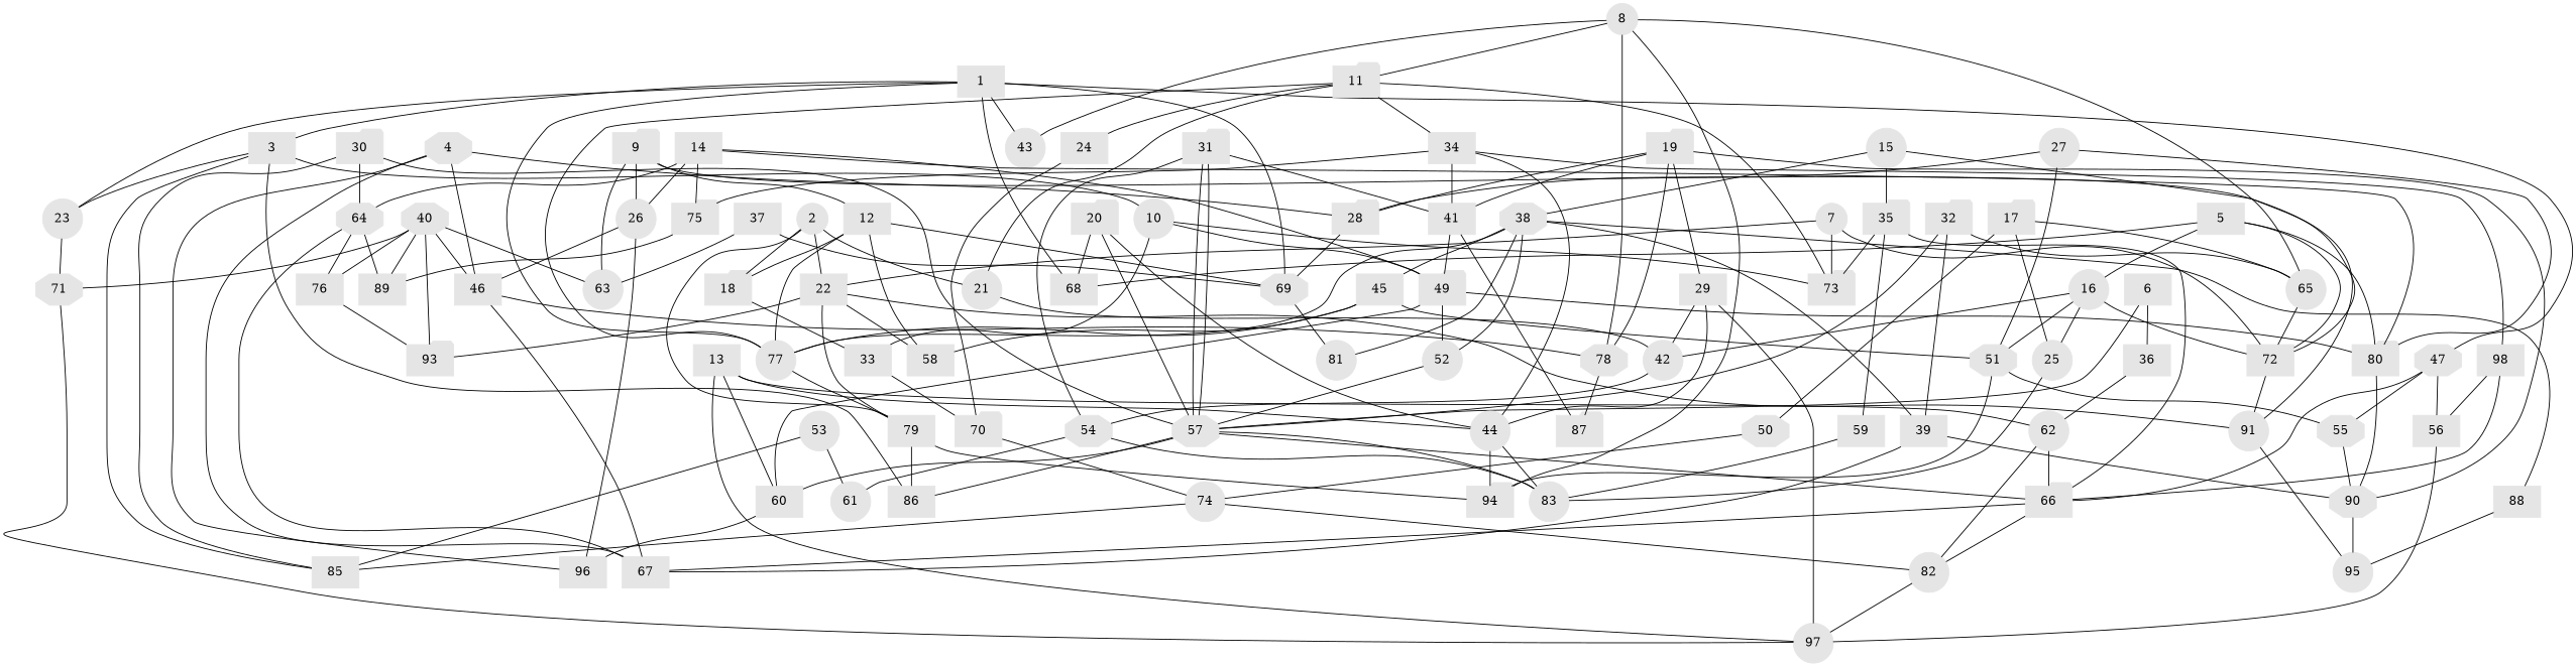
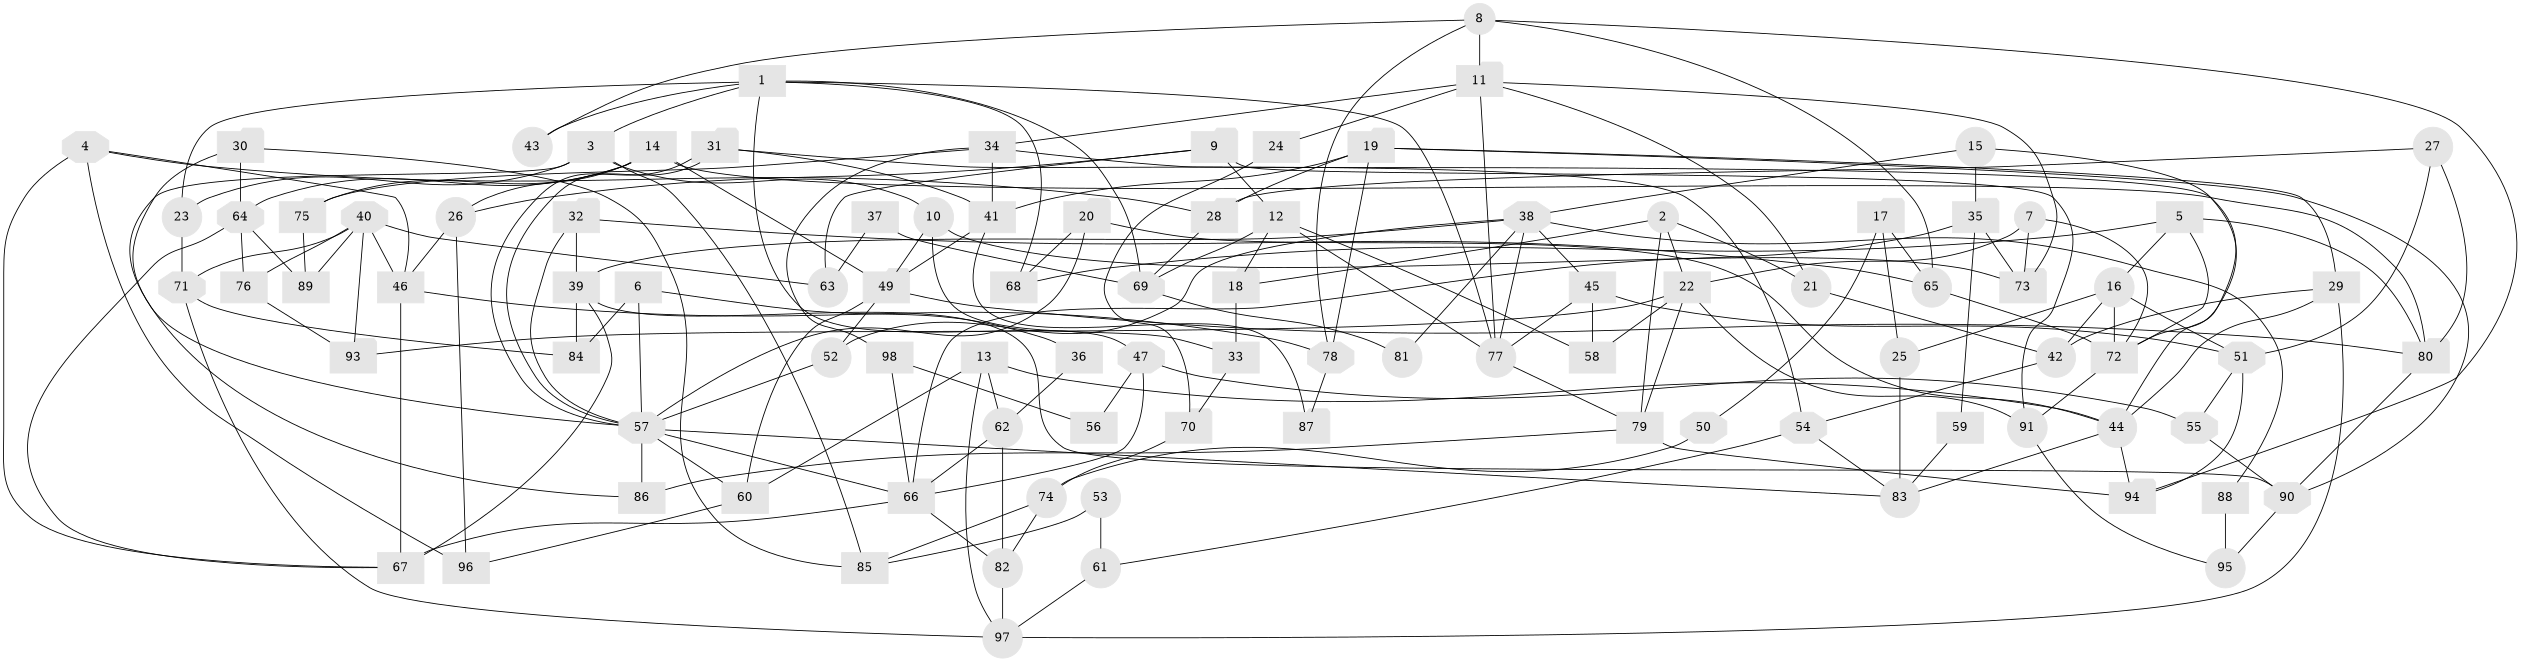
  graph {
    node [color=gray90 shape=box style=filled]
    1
    3
    23 [shape=circle]
    43 [shape=circle]
    47 [shape=octagon]
    68
    69 [shape=octagon]
    77 [shape=circle]
    10 [shape=circle]
    85
    86
    71 [shape=octagon]
    66 [shape=folder]
    55 [shape=octagon]
    56
    81 [shape=circle]
    79
    2 [shape=circle]
    18 [shape=folder]
    21 [shape=circle]
    22
    33
    42 [shape=circle]
    91 [shape=circle]
    58
    93 [shape=folder]
    94 [shape=folder]
    73 [shape=folder]
    49 [shape=folder]
    4 [shape=octagon]
    28 [shape=folder]
    46
    67
    96
    78 [shape=octagon]
    5
    16 [shape=circle]
    72
    80 [shape=folder]
    25 [shape=circle]
    51 [shape=octagon]
    90 [shape=octagon]
    6
    36
    57 [shape=octagon]
+   84 [shape=folder]
    62 [shape=circle]
    60
    83 [shape=circle]
    7 [shape=circle]
    8 [shape=circle]
    11 [shape=folder]
    65 [shape=circle]
    24
    34
    87 [shape=folder]
    9 [shape=folder]
    12
    26 [shape=circle]
    63 [shape=circle]
    95 [shape=circle]
    70 [shape=folder]
    52 [shape=circle]
    44 [shape=circle]
    75 [shape=folder]
    41
    n67 [label=98]
    13
    n69 [label=97 shape=circle]
    82 [shape=circle]
    14
    64 [shape=octagon]
    76
    89
    15 [shape=circle]
    35 [shape=folder]
    38 [shape=octagon]
    59
    39
    45
    88
    54 [shape=octagon]
    17 [shape=folder]
    50 [shape=octagon]
    74 [shape=circle]
    19 [shape=folder]
    29
    20 [shape=folder]
    27 [shape=circle]
    30 [shape=folder]
    31 [shape=folder]
    61 [shape=circle]
    32 [shape=folder]
    37
    40 [shape=octagon]
    53 [shape=circle]
    1 -- 3
    1 -- 23
    1 -- 43
    1 -- 47
    1 -- 68
    1 -- 69
    1 -- 77
    3 -- 23
    3 -- 10
    3 -- 85
    3 -- 86
    23 -- 71
    47 -- 66
    47 -- 55
    47 -- 56
    69 -- 81
    77 -- 79
    10 -- 33
    10 -- 73
    10 -- 49
+   71 -- 84
    71 -- n69
    66 -- 67
    66 -- 82
    55 -- 90
    79 -- 86
    79 -- 94
    2 -- 79
    2 -- 18
    2 -- 21
    2 -- 22
    18 -- 33
    21 -- 42
    22 -- 79
    22 -- 91
    22 -- 58
    22 -- 93
    33 -- 70
    42 -- 54
    91 -- 95
    49 -- 80
    49 -- 60
    49 -- 52
    4 -- 28
    4 -- 46
    4 -- 67
    4 -- 96
    28 -- 69
    46 -- 67
    46 -- 78
    78 -- 87
    5 -- 68
    5 -- 16
    5 -- 72
    5 -- 80
    16 -- 42
    16 -- 72
    16 -- 25
    16 -- 51
    72 -- 91
    80 -- 90
    25 -- 83
    51 -- 55
    51 -- 94
    90 -- 95
    6 -- 36
    6 -- 57
+   6 -- 84
    36 -- 62
    57 -- 86
    57 -- 66
    57 -- 60
    57 -- 83
    62 -- 66
    62 -- 82
    60 -- 96
    7 -- 22
    7 -- 73
    7 -- 72
    8 -- 43
    8 -- 94
    8 -- 78
    8 -- 11
    8 -- 65
    11 -- 77
    11 -- 21
    11 -- 73
    11 -- 24
    11 -- 34
    65 -- 72
    24 -- 70
    34 -- 44
    34 -- 75
    34 -- 41
    34 -- n67
    9 -- 91
    9 -- 12
    9 -- 26
    9 -- 63
    12 -- 69
    12 -- 77
    12 -- 18
    12 -- 58
    26 -- 46
    26 -- 96
    70 -- 74
    52 -- 57
    44 -- 94
    44 -- 83
    75 -- 89
    41 -- 49
    41 -- 87
    n67 -- 66
    n67 -- 56
    13 -- 62
    13 -- 60
    13 -- 44
    13 -- n69
    82 -- n69
    14 -- 49
    14 -- 80
    14 -- 26
    14 -- 75
    14 -- 64
    64 -- 67
    64 -- 76
    64 -- 89
    76 -- 93
    15 -- 72
    15 -- 35
    15 -- 38
    35 -- 66
    35 -- 73
    35 -- 59
    38 -- 77
    38 -- 81
    38 -- 52
    38 -- 39
    38 -- 45
    38 -- 88
    59 -- 83
    39 -- 67
    39 -- 90
+   39 -- 84
    45 -- 77
    45 -- 58
    45 -- 51
    88 -- 95
    54 -- 83
    54 -- 61
    17 -- 25
    17 -- 65
    17 -- 50
    50 -- 74
    74 -- 85
    74 -- 82
    19 -- 28
    19 -- 78
    19 -- 90
    19 -- 41
    19 -- 29
    29 -- 42
    29 -- 44
    29 -- n69
    20 -- 68
    20 -- 57
    20 -- 44
    27 -- 28
    27 -- 80
    27 -- 51
    30 -- 85
    30 -- 57
    30 -- 64
    31 -- 57
    31 -- 57
    31 -- 41
    31 -- 54
-   56 -- n69
+   61 -- n69
    32 -- 57
    32 -- 65
    32 -- 39
    37 -- 69
    37 -- 63
    40 -- 71
    40 -- 93
    40 -- 46
    40 -- 63
    40 -- 76
    40 -- 89
    53 -- 85
    53 -- 61
  }
